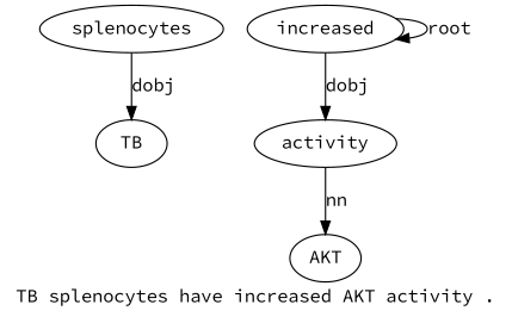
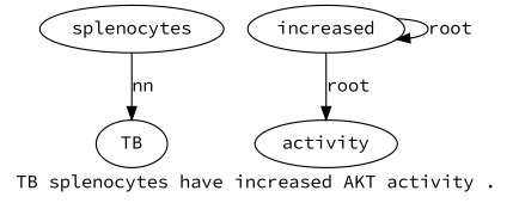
  digraph {
    fontname="Source Code Pro"
    label="TB splenocytes have increased AKT activity ."
    node [fillcolor=white fontname="Source Code Pro" style=filled]
    edge [fontname="Source Code Pro"]
    n1 [label=splenocytes]
    n2 [label=TB]
    n3 [label=increased]
    n4 [label=activity]
-   n5 [label=AKT]
-   n1 -> n2 [label=dobj]
+   n1 -> n2 [label=nn]
    n3 -> n3 [label=root]
-   n3 -> n4 [label=dobj]
-   n4 -> n5 [label=nn]
+   n3 -> n4 [label=root]
  }
